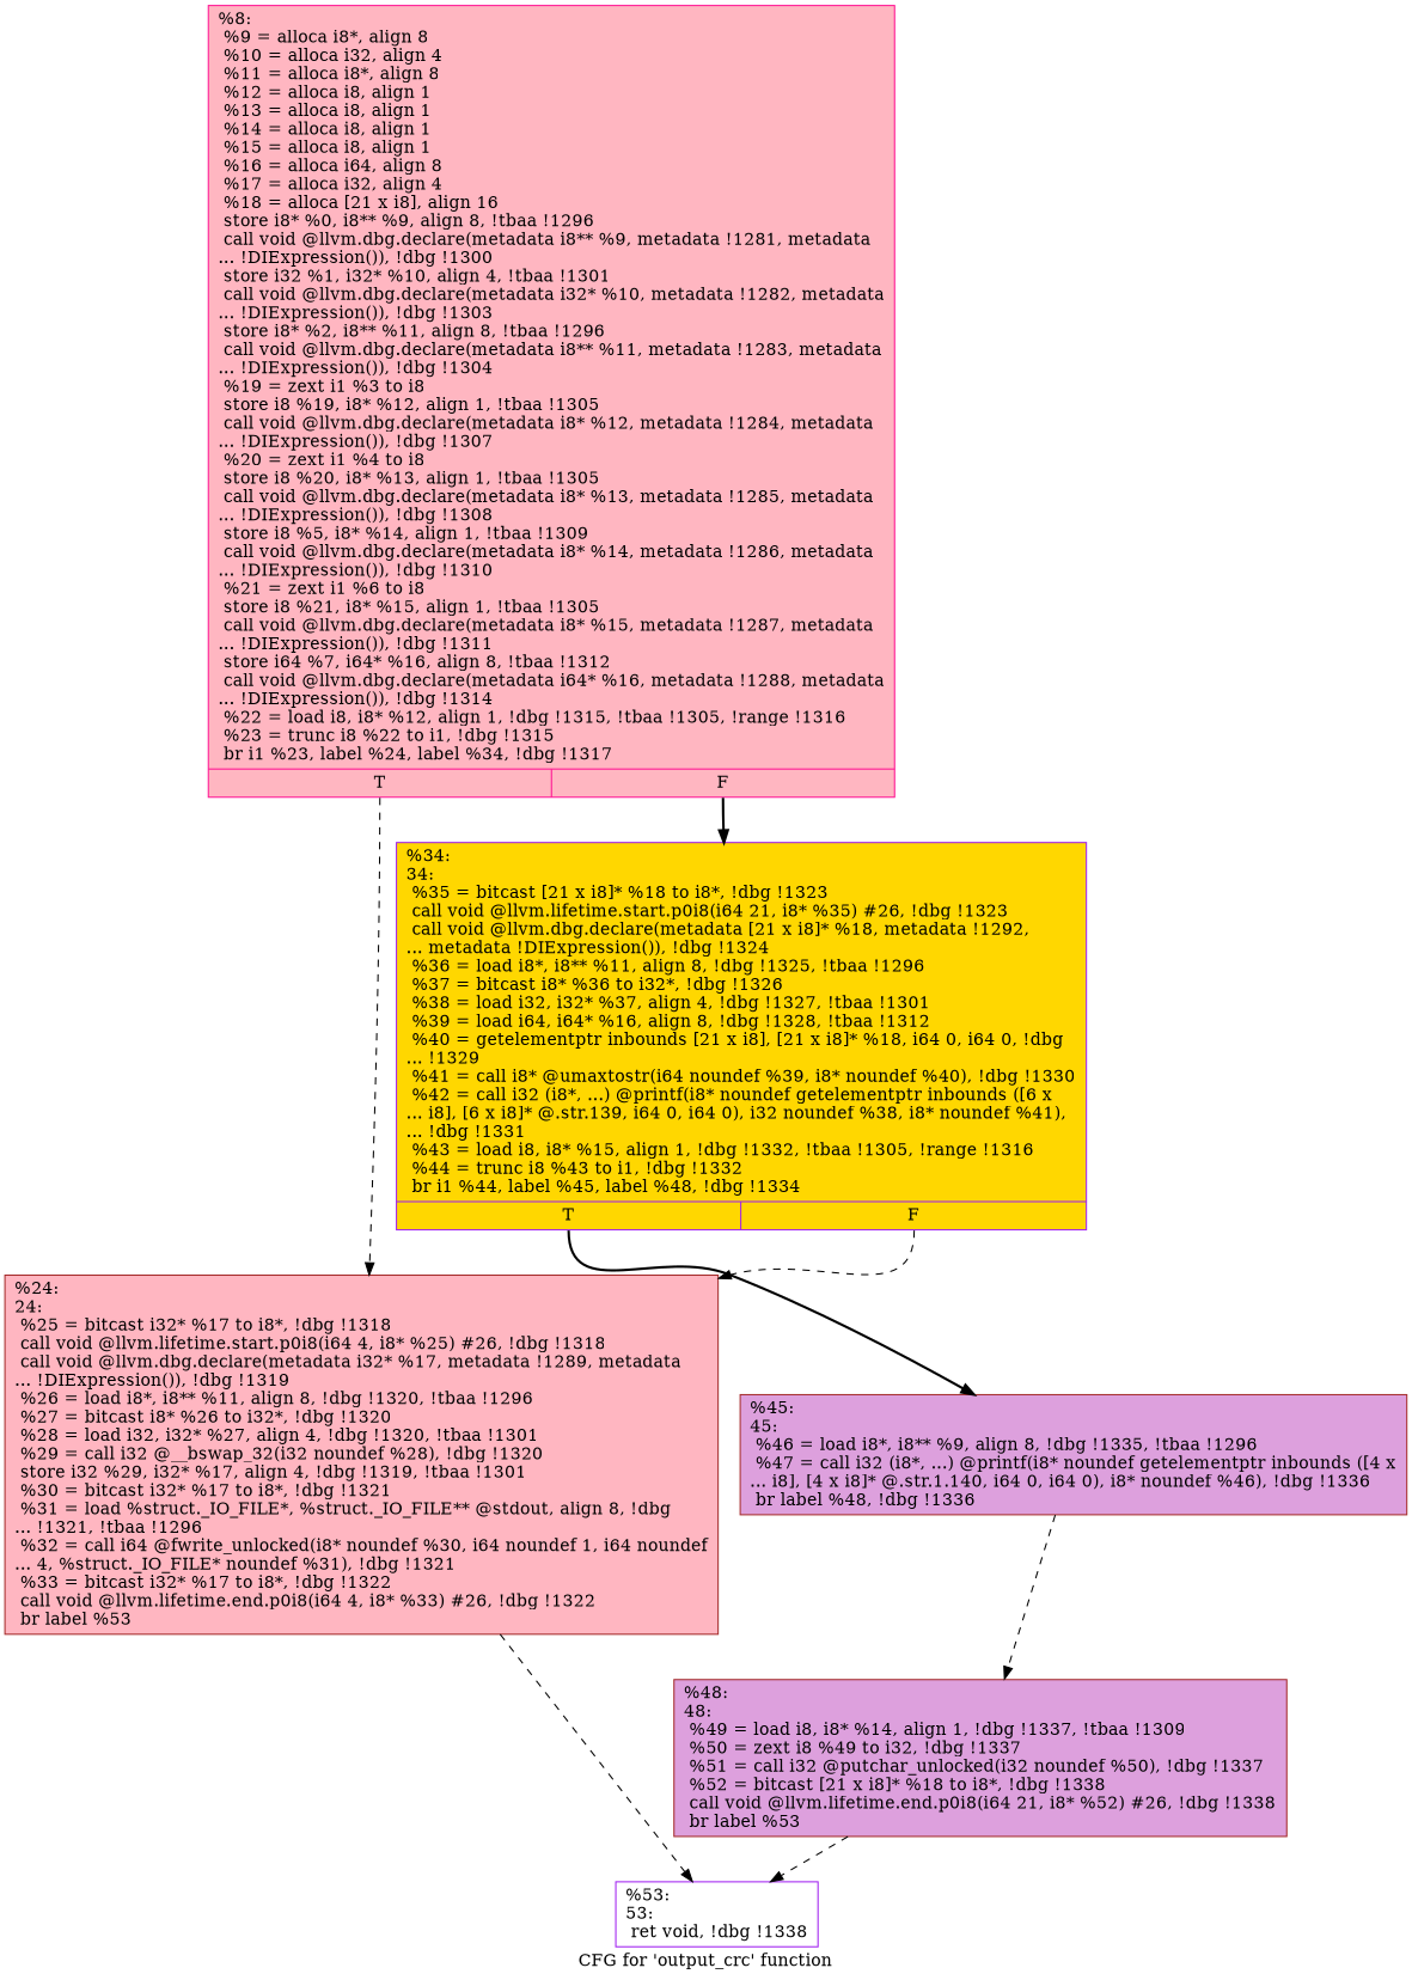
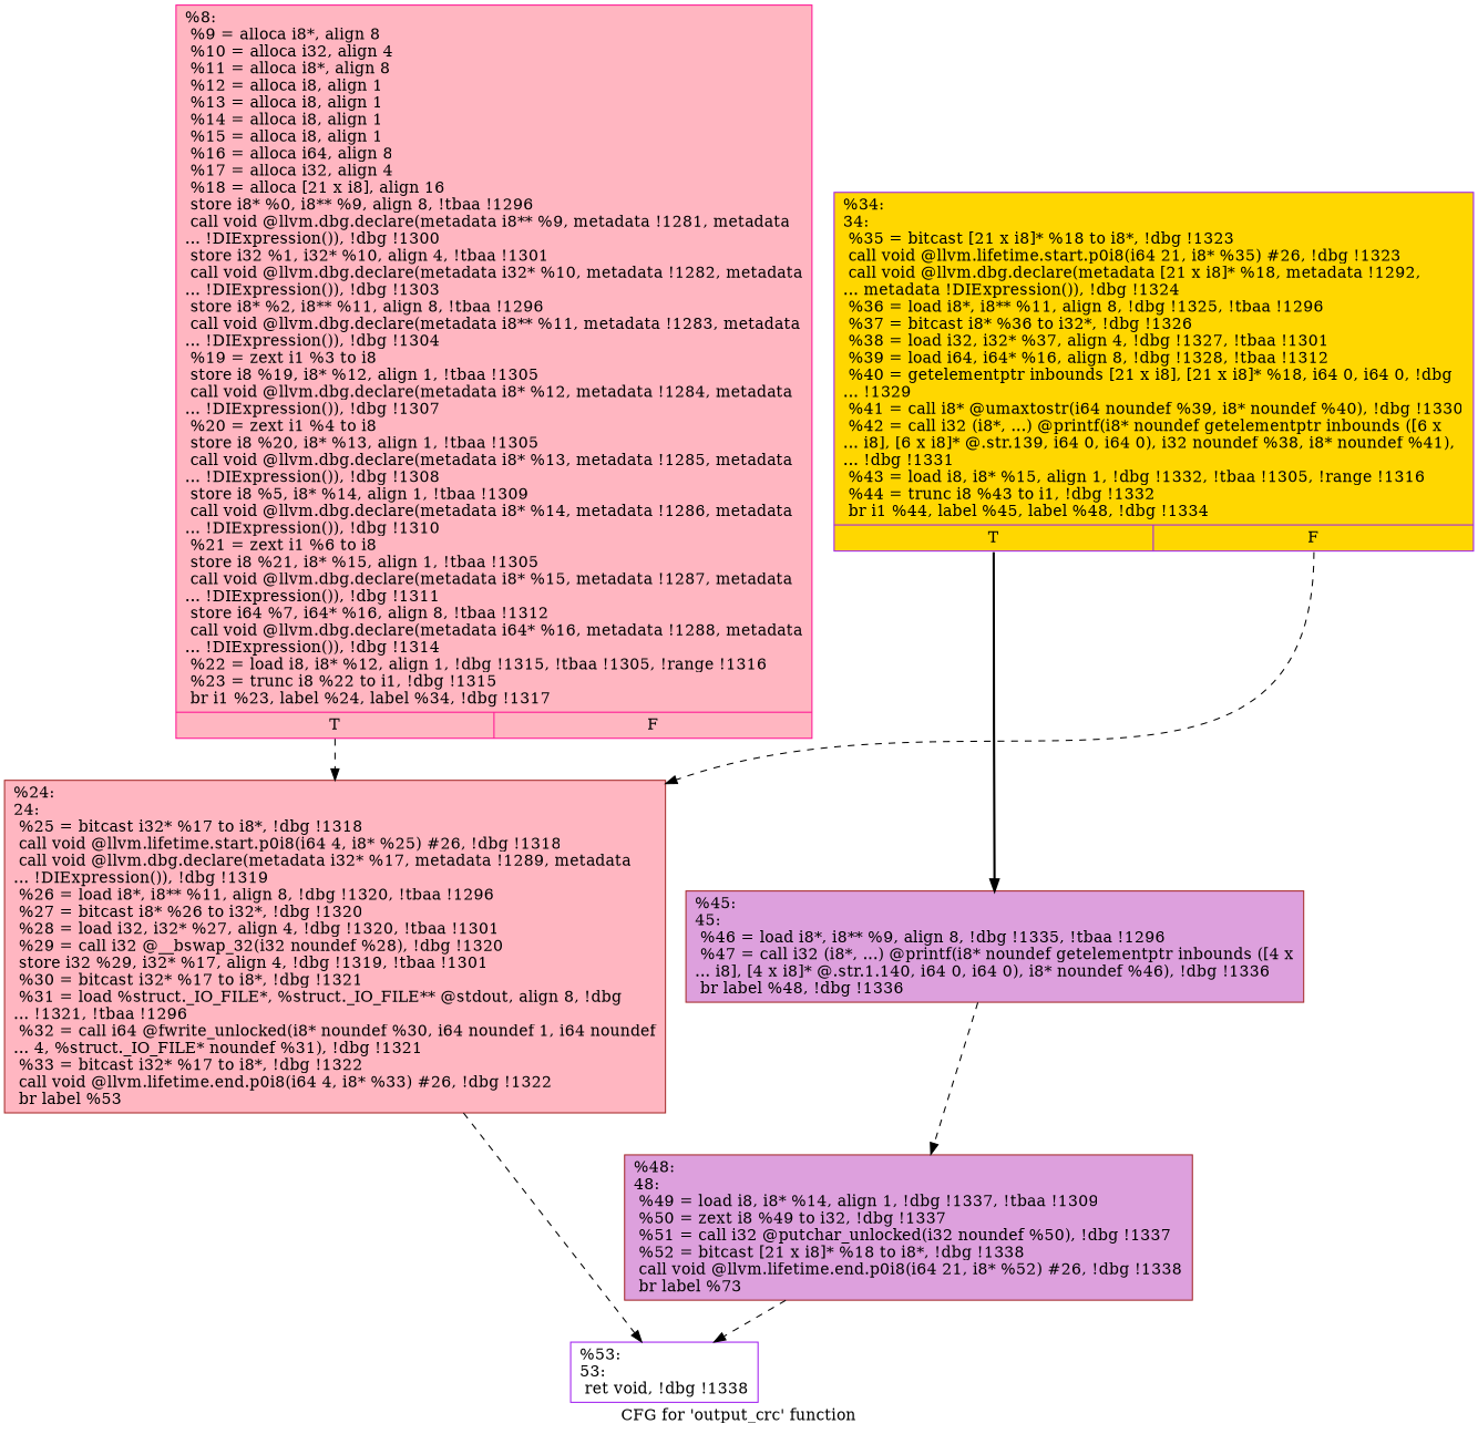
  digraph {
    label="CFG for 'output_crc' function"
    node [color=brown fillcolor=lightpink shape=record style=filled]
    edge [style=dashed]
    n1 [color=deeppink label="{%8:\l  %9 = alloca i8*, align 8\l  %10 = alloca i32, align 4\l  %11 = alloca i8*, align 8\l  %12 = alloca i8, align 1\l  %13 = alloca i8, align 1\l  %14 = alloca i8, align 1\l  %15 = alloca i8, align 1\l  %16 = alloca i64, align 8\l  %17 = alloca i32, align 4\l  %18 = alloca [21 x i8], align 16\l  store i8* %0, i8** %9, align 8, !tbaa !1296\l  call void @llvm.dbg.declare(metadata i8** %9, metadata !1281, metadata\l... !DIExpression()), !dbg !1300\l  store i32 %1, i32* %10, align 4, !tbaa !1301\l  call void @llvm.dbg.declare(metadata i32* %10, metadata !1282, metadata\l... !DIExpression()), !dbg !1303\l  store i8* %2, i8** %11, align 8, !tbaa !1296\l  call void @llvm.dbg.declare(metadata i8** %11, metadata !1283, metadata\l... !DIExpression()), !dbg !1304\l  %19 = zext i1 %3 to i8\l  store i8 %19, i8* %12, align 1, !tbaa !1305\l  call void @llvm.dbg.declare(metadata i8* %12, metadata !1284, metadata\l... !DIExpression()), !dbg !1307\l  %20 = zext i1 %4 to i8\l  store i8 %20, i8* %13, align 1, !tbaa !1305\l  call void @llvm.dbg.declare(metadata i8* %13, metadata !1285, metadata\l... !DIExpression()), !dbg !1308\l  store i8 %5, i8* %14, align 1, !tbaa !1309\l  call void @llvm.dbg.declare(metadata i8* %14, metadata !1286, metadata\l... !DIExpression()), !dbg !1310\l  %21 = zext i1 %6 to i8\l  store i8 %21, i8* %15, align 1, !tbaa !1305\l  call void @llvm.dbg.declare(metadata i8* %15, metadata !1287, metadata\l... !DIExpression()), !dbg !1311\l  store i64 %7, i64* %16, align 8, !tbaa !1312\l  call void @llvm.dbg.declare(metadata i64* %16, metadata !1288, metadata\l... !DIExpression()), !dbg !1314\l  %22 = load i8, i8* %12, align 1, !dbg !1315, !tbaa !1305, !range !1316\l  %23 = trunc i8 %22 to i1, !dbg !1315\l  br i1 %23, label %24, label %34, !dbg !1317\l|{<s0>T|<s1>F}}"]
    n2 [label="{%24:\l24:                                               \l  %25 = bitcast i32* %17 to i8*, !dbg !1318\l  call void @llvm.lifetime.start.p0i8(i64 4, i8* %25) #26, !dbg !1318\l  call void @llvm.dbg.declare(metadata i32* %17, metadata !1289, metadata\l... !DIExpression()), !dbg !1319\l  %26 = load i8*, i8** %11, align 8, !dbg !1320, !tbaa !1296\l  %27 = bitcast i8* %26 to i32*, !dbg !1320\l  %28 = load i32, i32* %27, align 4, !dbg !1320, !tbaa !1301\l  %29 = call i32 @__bswap_32(i32 noundef %28), !dbg !1320\l  store i32 %29, i32* %17, align 4, !dbg !1319, !tbaa !1301\l  %30 = bitcast i32* %17 to i8*, !dbg !1321\l  %31 = load %struct._IO_FILE*, %struct._IO_FILE** @stdout, align 8, !dbg\l... !1321, !tbaa !1296\l  %32 = call i64 @fwrite_unlocked(i8* noundef %30, i64 noundef 1, i64 noundef\l... 4, %struct._IO_FILE* noundef %31), !dbg !1321\l  %33 = bitcast i32* %17 to i8*, !dbg !1322\l  call void @llvm.lifetime.end.p0i8(i64 4, i8* %33) #26, !dbg !1322\l  br label %53\l}"]
    n3 [color=purple fillcolor=gold label="{%34:\l34:                                               \l  %35 = bitcast [21 x i8]* %18 to i8*, !dbg !1323\l  call void @llvm.lifetime.start.p0i8(i64 21, i8* %35) #26, !dbg !1323\l  call void @llvm.dbg.declare(metadata [21 x i8]* %18, metadata !1292,\l... metadata !DIExpression()), !dbg !1324\l  %36 = load i8*, i8** %11, align 8, !dbg !1325, !tbaa !1296\l  %37 = bitcast i8* %36 to i32*, !dbg !1326\l  %38 = load i32, i32* %37, align 4, !dbg !1327, !tbaa !1301\l  %39 = load i64, i64* %16, align 8, !dbg !1328, !tbaa !1312\l  %40 = getelementptr inbounds [21 x i8], [21 x i8]* %18, i64 0, i64 0, !dbg\l... !1329\l  %41 = call i8* @umaxtostr(i64 noundef %39, i8* noundef %40), !dbg !1330\l  %42 = call i32 (i8*, ...) @printf(i8* noundef getelementptr inbounds ([6 x\l... i8], [6 x i8]* @.str.139, i64 0, i64 0), i32 noundef %38, i8* noundef %41),\l... !dbg !1331\l  %43 = load i8, i8* %15, align 1, !dbg !1332, !tbaa !1305, !range !1316\l  %44 = trunc i8 %43 to i1, !dbg !1332\l  br i1 %44, label %45, label %48, !dbg !1334\l|{<s0>T|<s1>F}}"]
    n4 [color=purple fillcolor=white label="{%53:\l53:                                               \l  ret void, !dbg !1338\l}"]
    n5 [fillcolor=plum label="{%45:\l45:                                               \l  %46 = load i8*, i8** %9, align 8, !dbg !1335, !tbaa !1296\l  %47 = call i32 (i8*, ...) @printf(i8* noundef getelementptr inbounds ([4 x\l... i8], [4 x i8]* @.str.1.140, i64 0, i64 0), i8* noundef %46), !dbg !1336\l  br label %48, !dbg !1336\l}"]
-   n6 [fillcolor=plum label="{%48:\l48:                                               \l  %49 = load i8, i8* %14, align 1, !dbg !1337, !tbaa !1309\l  %50 = zext i8 %49 to i32, !dbg !1337\l  %51 = call i32 @putchar_unlocked(i32 noundef %50), !dbg !1337\l  %52 = bitcast [21 x i8]* %18 to i8*, !dbg !1338\l  call void @llvm.lifetime.end.p0i8(i64 21, i8* %52) #26, !dbg !1338\l  br label %53\l}"]
+   n6 [fillcolor=plum label="{%48:\l48:                                               \l  %49 = load i8, i8* %14, align 1, !dbg !1337, !tbaa !1309\l  %50 = zext i8 %49 to i32, !dbg !1337\l  %51 = call i32 @putchar_unlocked(i32 noundef %50), !dbg !1337\l  %52 = bitcast [21 x i8]* %18 to i8*, !dbg !1338\l  call void @llvm.lifetime.end.p0i8(i64 21, i8* %52) #26, !dbg !1338\l  br label %73\l}"]
    n1 -> n2 [tailport=s0]
-   n1 -> n3 [style=bold tailport=s1]
    n2 -> n4
    n3 -> n2 [tailport=s1]
    n3 -> n5 [style=bold tailport=s0]
    n5 -> n6
    n6 -> n4
  }
